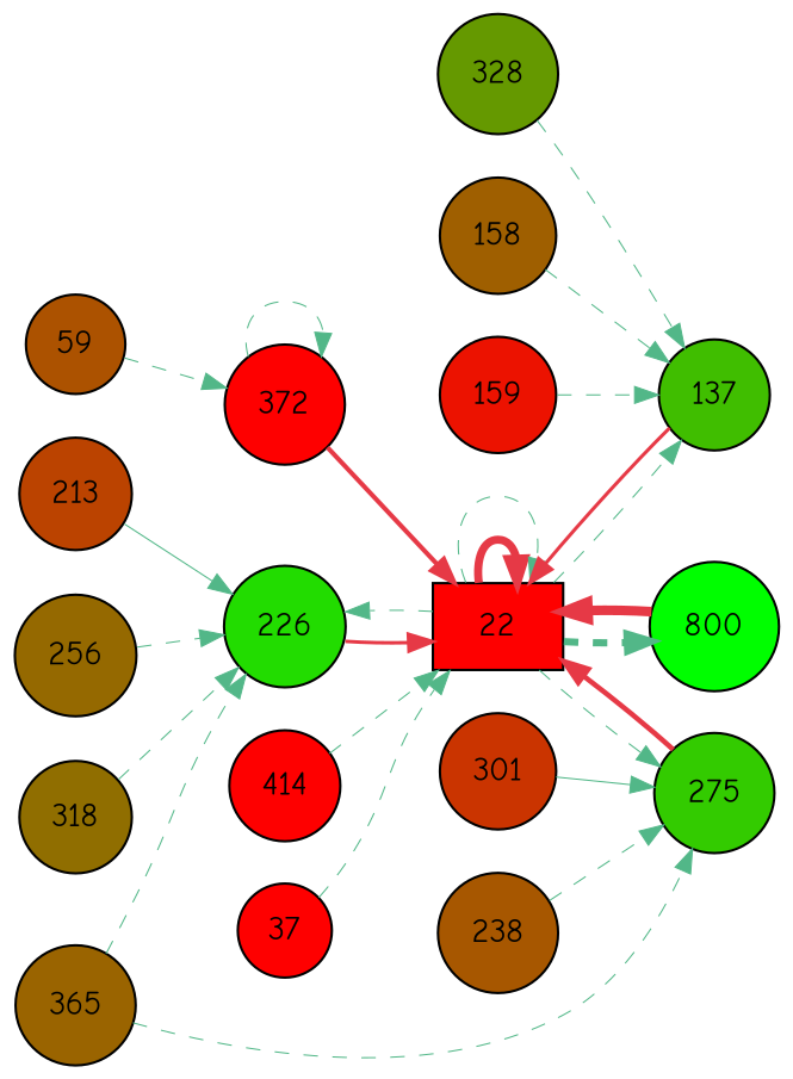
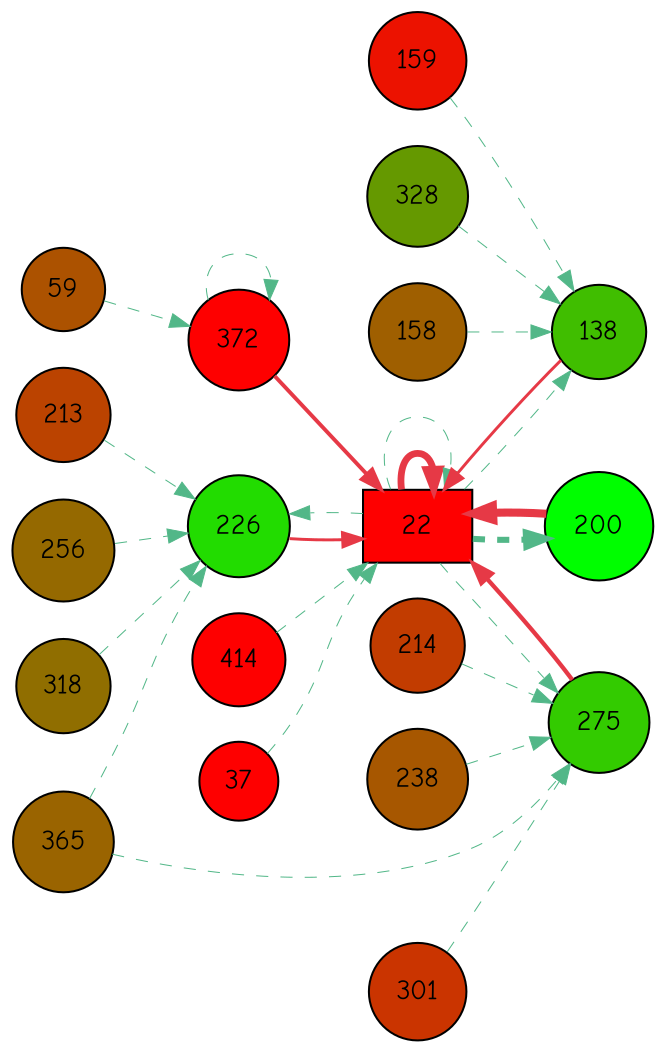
  digraph {
    fontname="Comic Neue"
    rankdir=LR
    node [fillcolor="#fe0000" fontname="Comic Neue" shape=circle style=filled]
    edge [color="#52b788" fontname="Comic Neue" penwidth=0.50 style=dashed]
    n1 [fillcolor="#956900" label=256]
    n2 [fillcolor="#22dc00" label=226]
    n3 [label=22 shape=box]
    n4 [label=372]
-   n5 [fillcolor="#40be00" label=137]
+   n5 [fillcolor="#40be00" label=138]
    n6 [fillcolor="#33cb00" label=275]
-   n7 [fillcolor="#00fe00" label=800]
+   n7 [fillcolor="#00fe00" label=200]
    n8 [fillcolor="#9f5f00" label=158]
    n9 [fillcolor="#ec1200" label=159]
    n10 [label=414]
    n11 [label=37]
    n12 [fillcolor="#ca3400" label=301]
    n13 [fillcolor="#ac5200" label=59]
    n14 [fillcolor="#906e00" label=318]
    n15 [fillcolor="#659900" label=328]
    n16 [fillcolor="#bb4300" label=213]
+   n17 [fillcolor="#c23c00" label=214]
    n18 [fillcolor="#9a6400" label=365]
    n19 [fillcolor="#a75700" label=238]
    n1 -> n2
    n2 -> n3 [color="#e63946" penwidth=1.46 style=""]
    n3 -> n2
    n3 -> n3 [color="#e63946" penwidth=3.36 style=""]
    n3 -> n3
    n3 -> n5
    n3 -> n6
    n3 -> n7 [penwidth=3.00]
    n4 -> n3 [color="#e63946" penwidth=1.93 style=""]
    n4 -> n4
    n5 -> n3 [color="#e63946" penwidth=1.45 style=""]
    n6 -> n3 [color="#e63946" penwidth=2.13 style=""]
    n7 -> n3 [color="#e63946" penwidth=4.00 style=""]
    n8 -> n5
    n9 -> n5
    n10 -> n3
    n11 -> n3
-   n12 -> n6 [style=solid]
+   n12 -> n6
    n13 -> n4
    n14 -> n2
    n15 -> n5
-   n16 -> n2 [style=solid]
+   n16 -> n2
+   n17 -> n6
    n18 -> n2
    n18 -> n6
    n19 -> n6
  }
